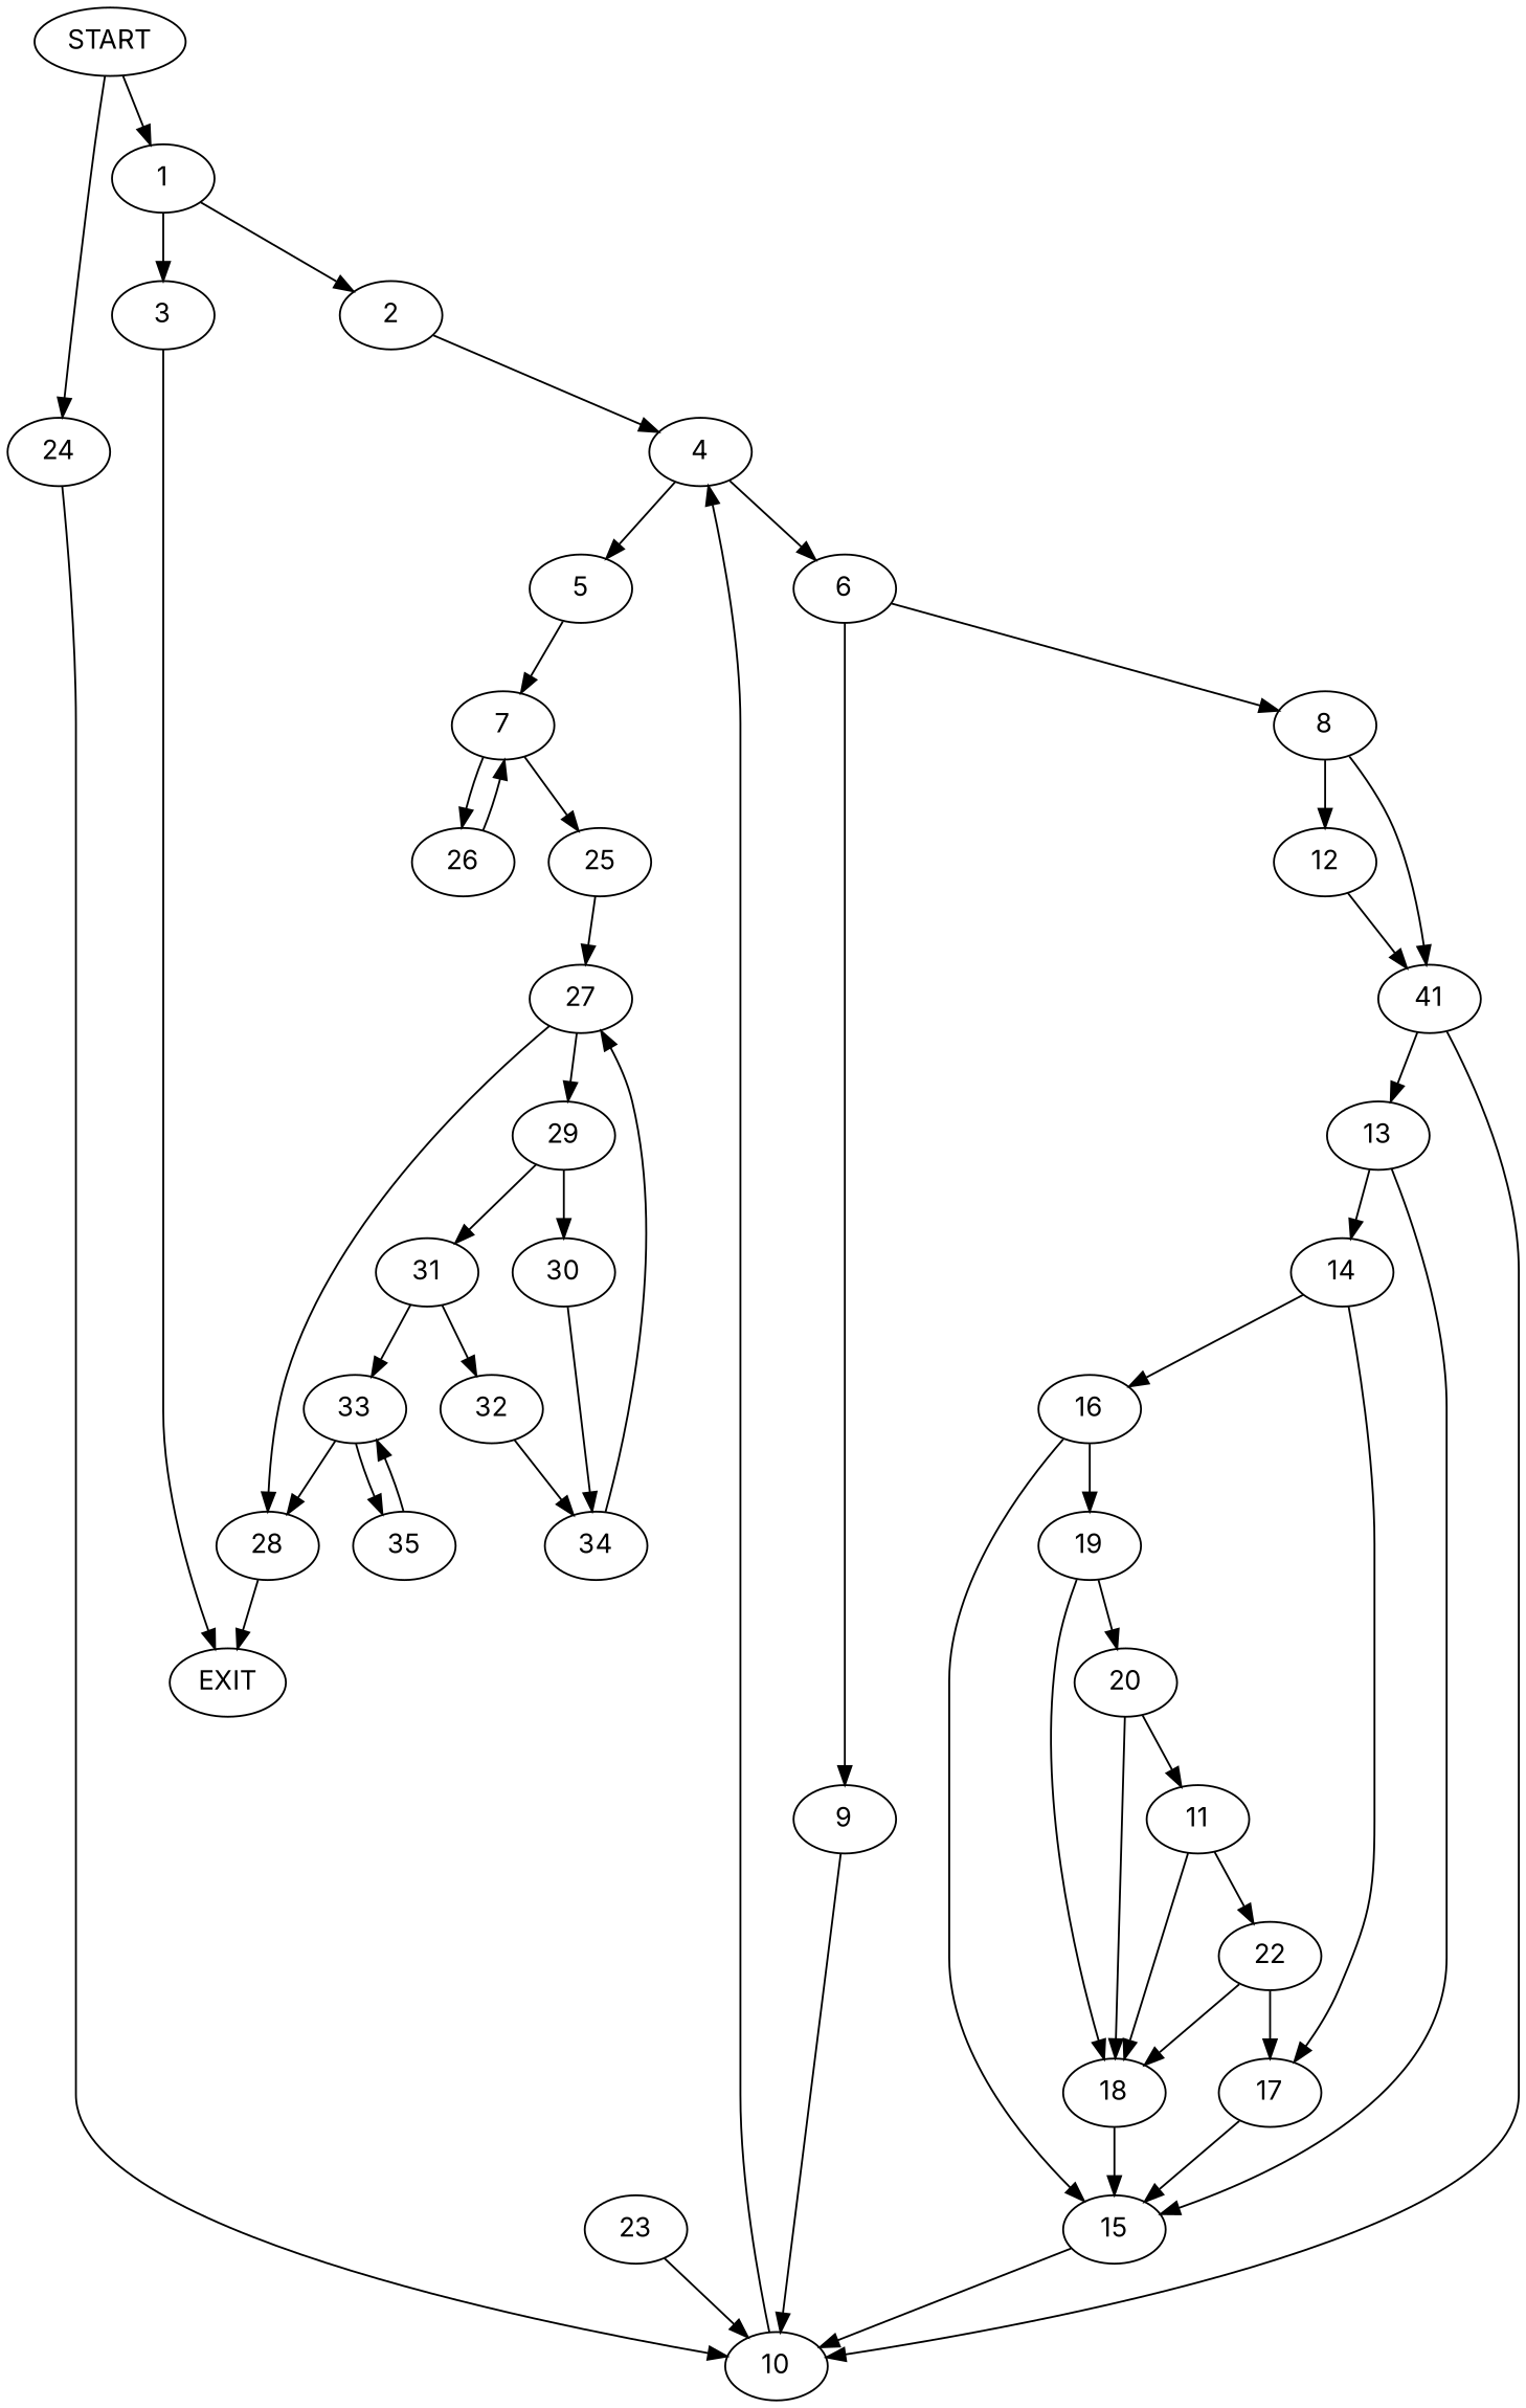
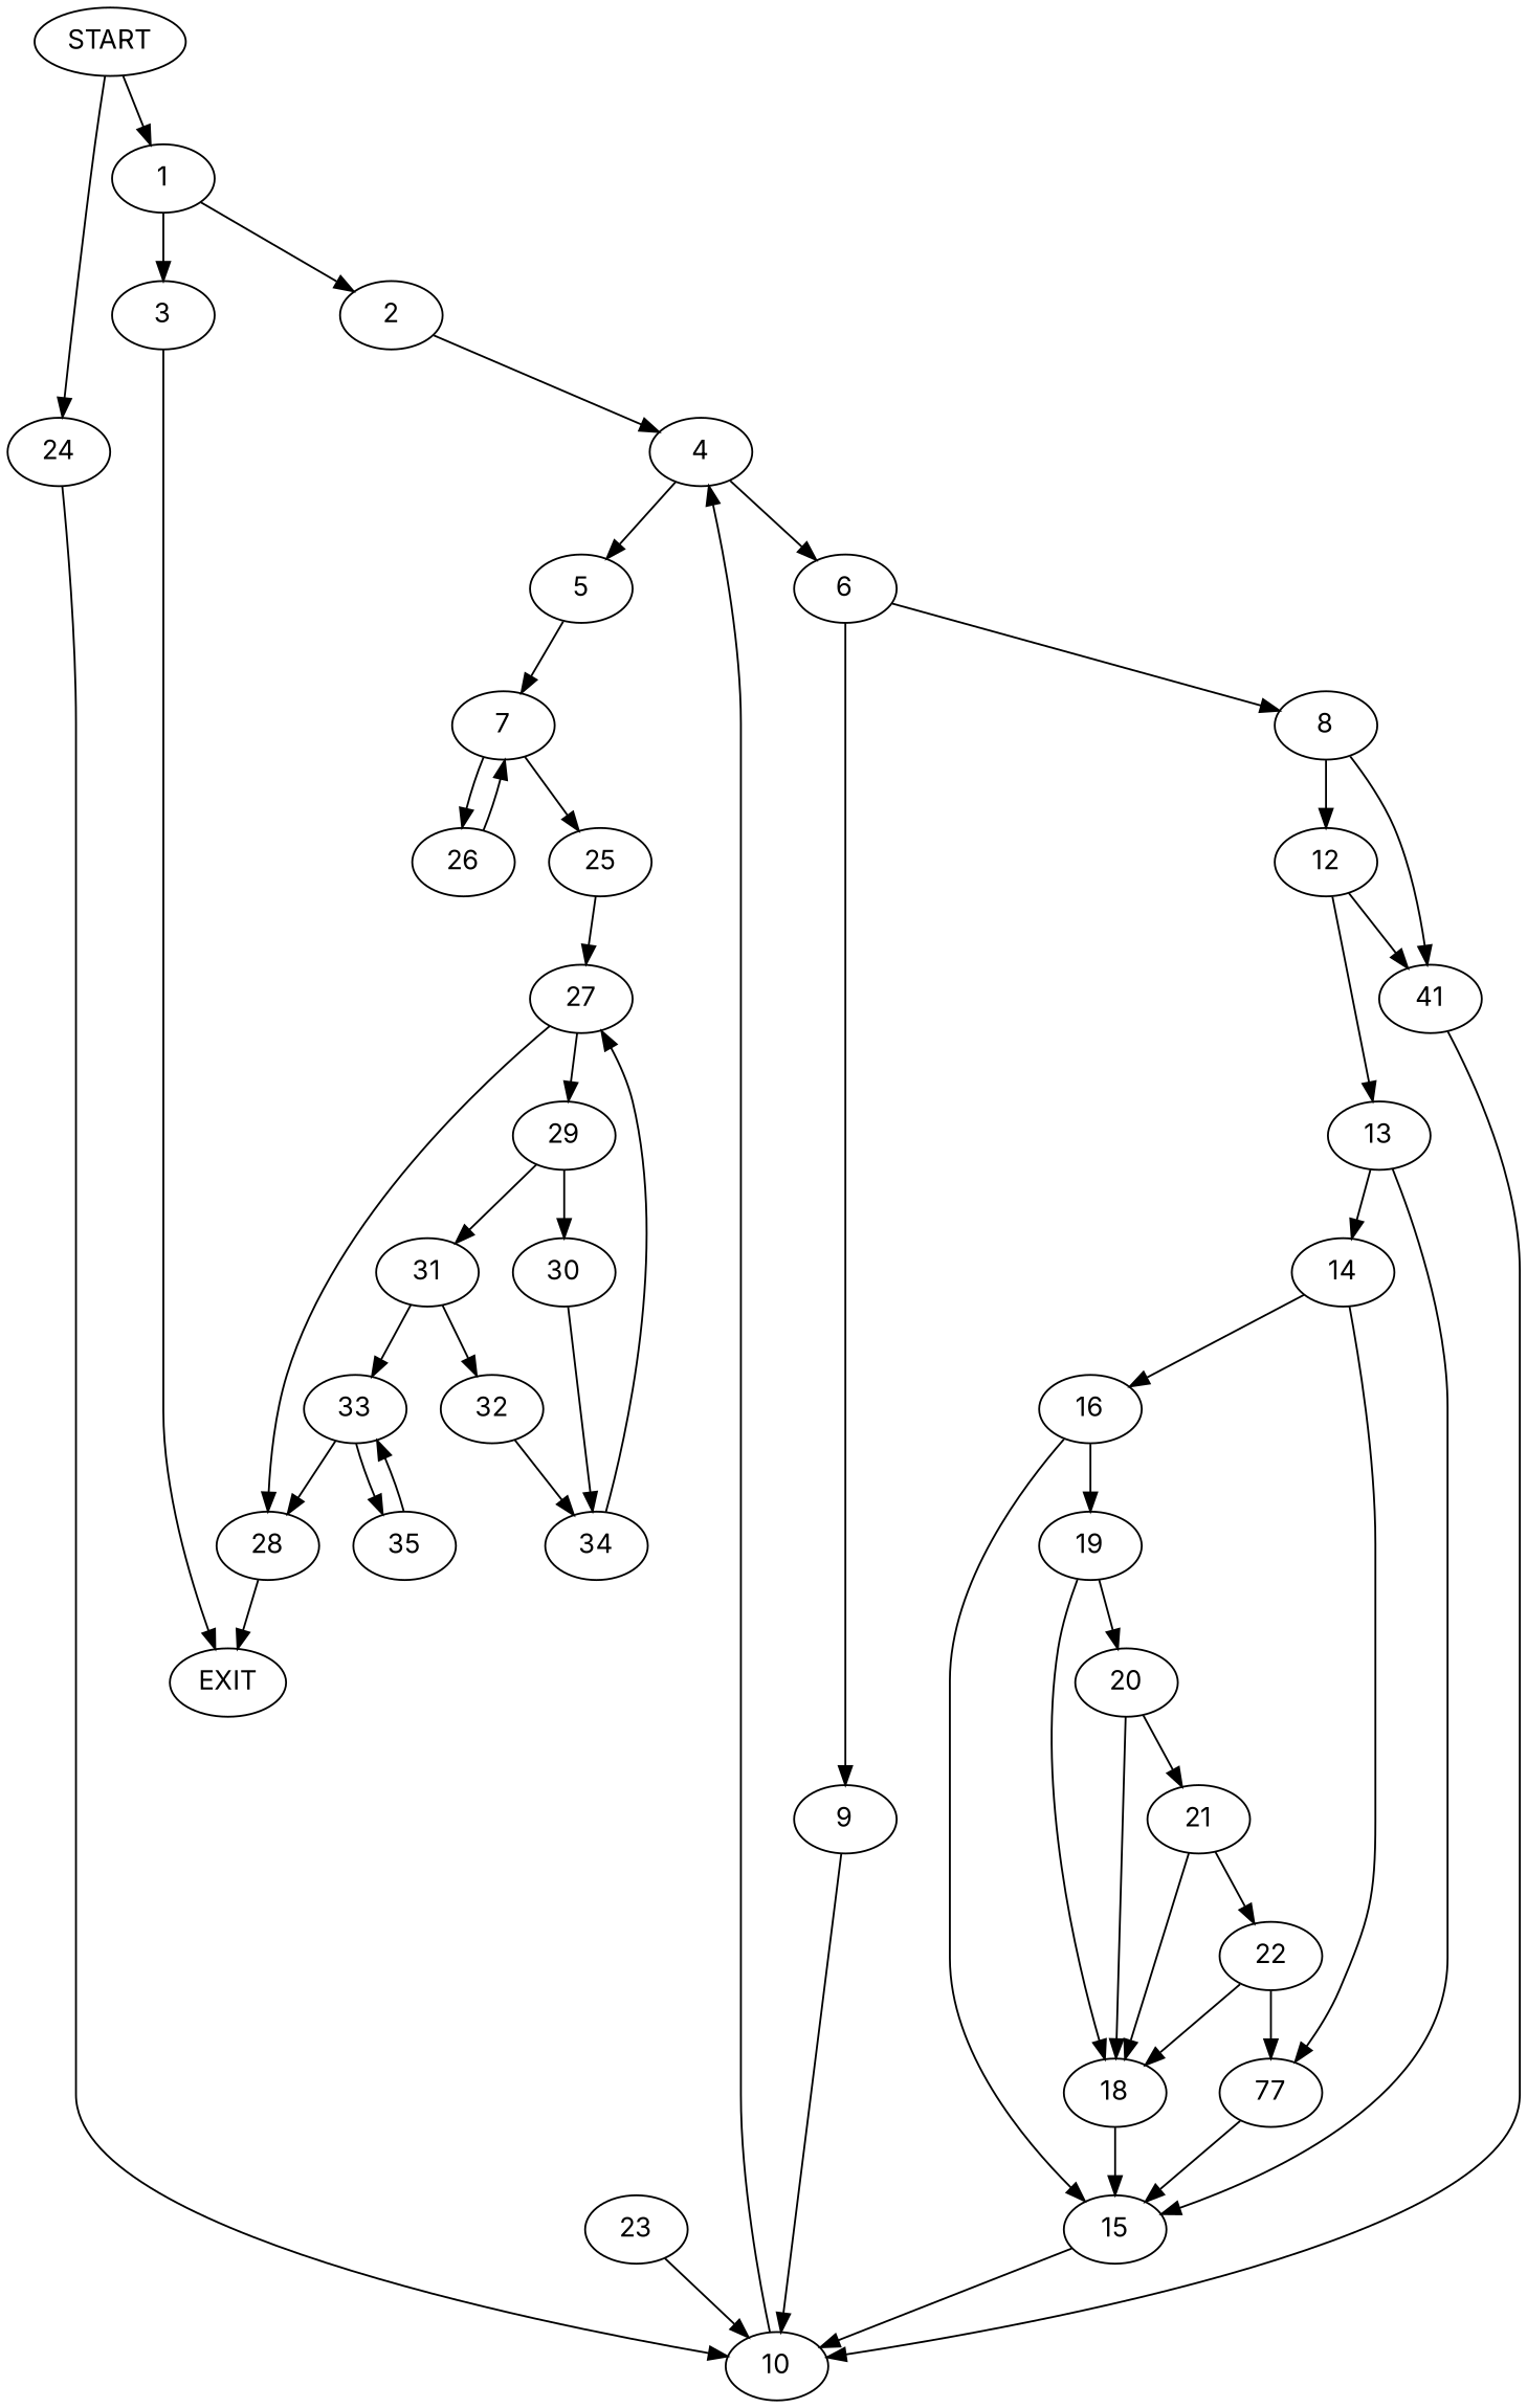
  digraph {
    fontname=Inter
    node [fontname=Inter]
    edge [fontname=Inter]
    n1 [label=START]
    1
    24
    2
    3
    23
    10
    n8 [label=EXIT]
    4
    5
    6
    7
    8
    9
    25
    26
    n17 [label=41]
    12
    27
    13
    14
    15
    16
-   17
+   17 [label=77]
    19
    18
    20
-   21 [label=11]
+   21
    22
    28
    29
    30
    31
    34
    32
    33
    35
    n1 -> 1
    n1 -> 24
    1 -> 2
    1 -> 3
    24 -> 10
    2 -> 4
    3 -> n8
    23 -> 10
    10 -> 4
    4 -> 5
    4 -> 6
    5 -> 7
    6 -> 8
    6 -> 9
    7 -> 25
    7 -> 26
    8 -> n17
    8 -> 12
    9 -> 10
    25 -> 27
    26 -> 7
    n17 -> 10
    12 -> n17
-   n17 -> 13
+   12 -> 13
    27 -> 28
    27 -> 29
    13 -> 14
    13 -> 15
    14 -> 16
    14 -> 17
    15 -> 10
    16 -> 15
    16 -> 19
    17 -> 15
    19 -> 18
    19 -> 20
    18 -> 15
    20 -> 18
    20 -> 21
    21 -> 18
    21 -> 22
    22 -> 17
    22 -> 18
    28 -> n8
    29 -> 30
    29 -> 31
    30 -> 34
    31 -> 32
    31 -> 33
    34 -> 27
    32 -> 34
    33 -> 28
    33 -> 35
    35 -> 33
  }
